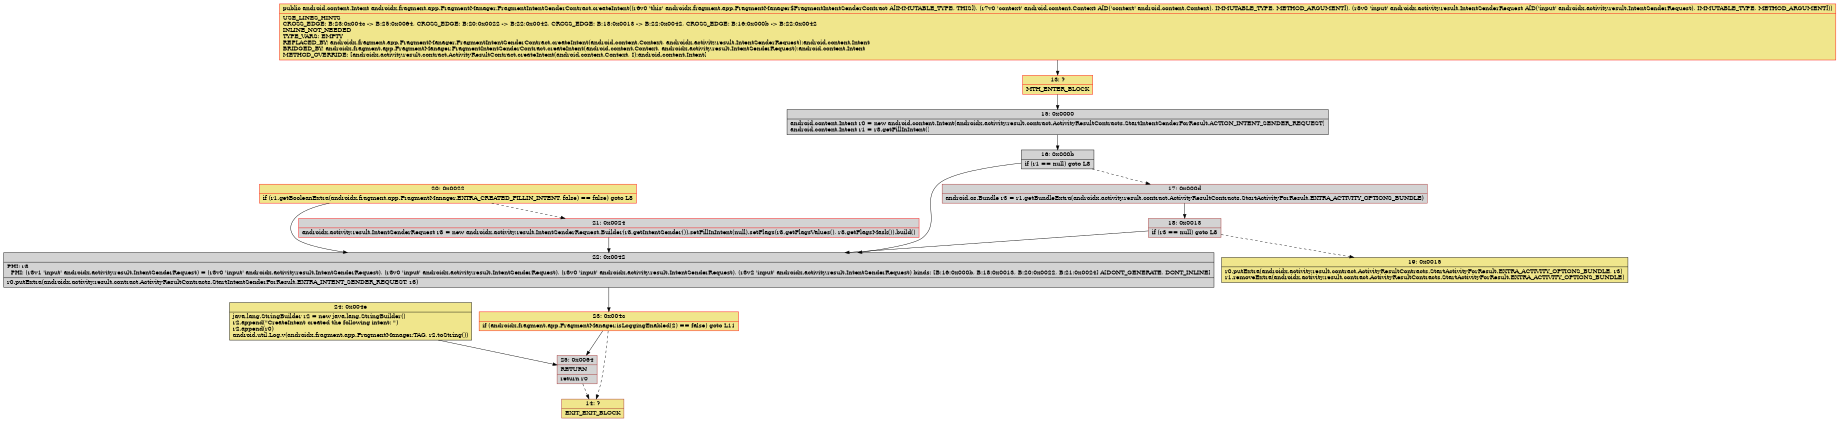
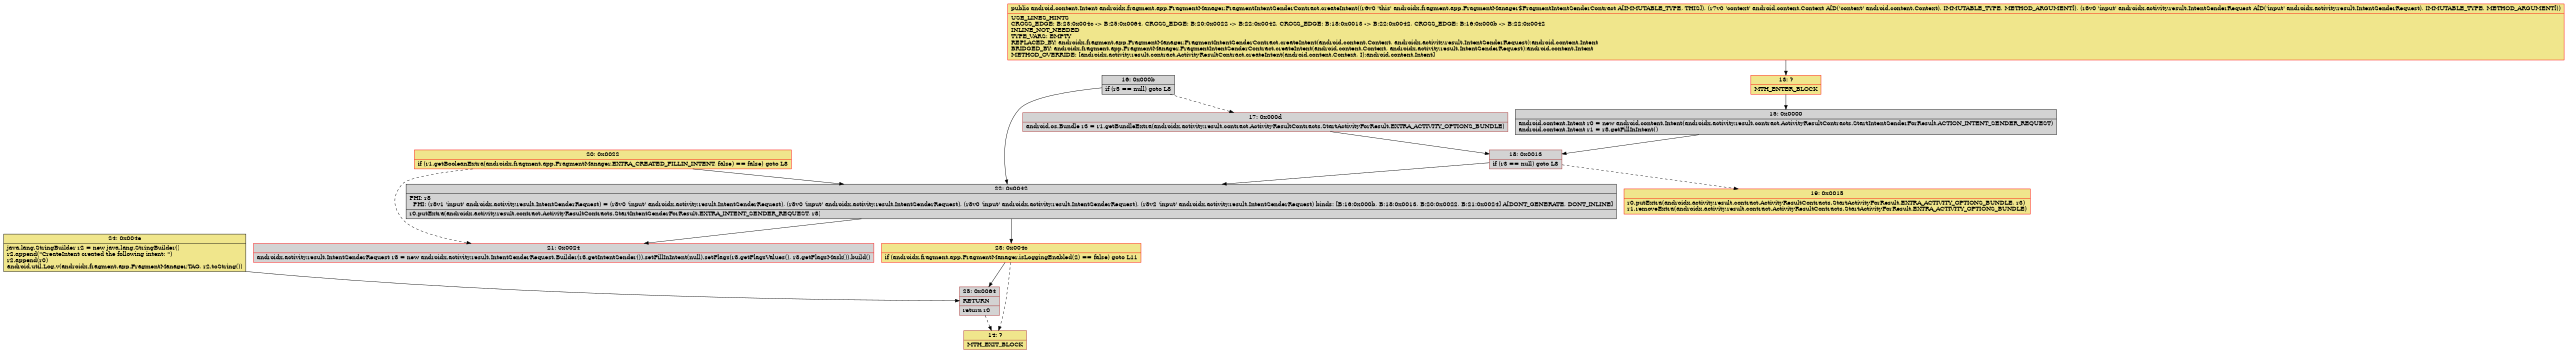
  digraph {
    node [color=red fillcolor=khaki shape=record style=filled]
    n1 [label="{13\:\ ?|MTH_ENTER_BLOCK\l}"]
    n2 [color=black fillcolor=lightgrey label="{15\:\ 0x0000|android.content.Intent r0 = new android.content.Intent(androidx.activity.result.contract.ActivityResultContracts.StartIntentSenderForResult.ACTION_INTENT_SENDER_REQUEST)\landroid.content.Intent r1 = r8.getFillInIntent()\l}"]
-   n3 [color=black fillcolor=lightgrey label="{16\:\ 0x000b|if (r1 == null) goto L8\l}"]
+   n3 [color=black fillcolor=lightgrey label="{16\:\ 0x000b|if (r5 == null) goto L8\l}"]
    n4 [color=brown fillcolor=lightgrey label="{17\:\ 0x000d|android.os.Bundle r3 = r1.getBundleExtra(androidx.activity.result.contract.ActivityResultContracts.StartActivityForResult.EXTRA_ACTIVITY_OPTIONS_BUNDLE)\l}"]
    n5 [color=black fillcolor=lightgrey label="{22\:\ 0x0042|PHI: r8 \l  PHI: (r8v1 'input' androidx.activity.result.IntentSenderRequest) = (r8v0 'input' androidx.activity.result.IntentSenderRequest), (r8v0 'input' androidx.activity.result.IntentSenderRequest), (r8v0 'input' androidx.activity.result.IntentSenderRequest), (r8v2 'input' androidx.activity.result.IntentSenderRequest) binds: [B:16:0x000b, B:18:0x0013, B:20:0x0022, B:21:0x0024] A[DONT_GENERATE, DONT_INLINE]\l|r0.putExtra(androidx.activity.result.contract.ActivityResultContracts.StartIntentSenderForResult.EXTRA_INTENT_SENDER_REQUEST, r8)\l}"]
    n6 [color=brown fillcolor=lightgrey label="{18\:\ 0x0013|if (r3 == null) goto L8\l}"]
    n7 [label="{23\:\ 0x004c|if (androidx.fragment.app.FragmentManager.isLoggingEnabled(2) == false) goto L11\l}"]
-   n8 [color=black label="{19\:\ 0x0015|r0.putExtra(androidx.activity.result.contract.ActivityResultContracts.StartActivityForResult.EXTRA_ACTIVITY_OPTIONS_BUNDLE, r3)\lr1.removeExtra(androidx.activity.result.contract.ActivityResultContracts.StartActivityForResult.EXTRA_ACTIVITY_OPTIONS_BUNDLE)\l}"]
+   n8 [label="{19\:\ 0x0015|r0.putExtra(androidx.activity.result.contract.ActivityResultContracts.StartActivityForResult.EXTRA_ACTIVITY_OPTIONS_BUNDLE, r3)\lr1.removeExtra(androidx.activity.result.contract.ActivityResultContracts.StartActivityForResult.EXTRA_ACTIVITY_OPTIONS_BUNDLE)\l}"]
    n9 [label="{20\:\ 0x0022|if (r1.getBooleanExtra(androidx.fragment.app.FragmentManager.EXTRA_CREATED_FILLIN_INTENT, false) == false) goto L8\l}"]
    n10 [fillcolor=lightgrey label="{21\:\ 0x0024|androidx.activity.result.IntentSenderRequest r8 = new androidx.activity.result.IntentSenderRequest.Builder(r8.getIntentSender()).setFillInIntent(null).setFlags(r8.getFlagsValues(), r8.getFlagsMask()).build()\l}"]
    n11 [color=brown fillcolor=lightgrey label="{25\:\ 0x0064|RETURN\l|return r0\l}"]
-   n12 [color=brown label="{14\:\ ?|EXIT_EXIT_BLOCK\l}"]
+   n12 [color=brown label="{14\:\ ?|MTH_EXIT_BLOCK\l}"]
    n13 [color=black label="{24\:\ 0x004e|java.lang.StringBuilder r2 = new java.lang.StringBuilder()\lr2.append(\"CreateIntent created the following intent: \")\lr2.append(r0)\landroid.util.Log.v(androidx.fragment.app.FragmentManager.TAG, r2.toString())\l}"]
    n14 [label="{public android.content.Intent androidx.fragment.app.FragmentManager.FragmentIntentSenderContract.createIntent((r6v0 'this' androidx.fragment.app.FragmentManager$FragmentIntentSenderContract A[IMMUTABLE_TYPE, THIS]), (r7v0 'context' android.content.Context A[D('context' android.content.Context), IMMUTABLE_TYPE, METHOD_ARGUMENT]), (r8v0 'input' androidx.activity.result.IntentSenderRequest A[D('input' androidx.activity.result.IntentSenderRequest), IMMUTABLE_TYPE, METHOD_ARGUMENT]))  | USE_LINES_HINTS\lCROSS_EDGE: B:23:0x004c \-\> B:25:0x0064, CROSS_EDGE: B:20:0x0022 \-\> B:22:0x0042, CROSS_EDGE: B:18:0x0013 \-\> B:22:0x0042, CROSS_EDGE: B:16:0x000b \-\> B:22:0x0042\lINLINE_NOT_NEEDED\lTYPE_VARS: EMPTY\lREPLACED_BY: androidx.fragment.app.FragmentManager.FragmentIntentSenderContract.createIntent(android.content.Context, androidx.activity.result.IntentSenderRequest):android.content.Intent\lBRIDGED_BY: androidx.fragment.app.FragmentManager.FragmentIntentSenderContract.createIntent(android.content.Context, androidx.activity.result.IntentSenderRequest):android.content.Intent\lMETHOD_OVERRIDE: [androidx.activity.result.contract.ActivityResultContract.createIntent(android.content.Context, I):android.content.Intent]\l}"]
    n1 -> n2
-   n2 -> n3
+   n2 -> n6
    n3 -> n4 [style=dashed]
    n3 -> n5
    n4 -> n6
    n5 -> n7
    n6 -> n5
    n6 -> n8 [style=dashed]
    n7 -> n11
    n7 -> n12 [style=dashed]
    n9 -> n5
    n9 -> n10 [style=dashed]
-   n10 -> n5
+   n5 -> n10
    n11 -> n12 [style=dashed]
    n13 -> n11
    n14 -> n1
  }
